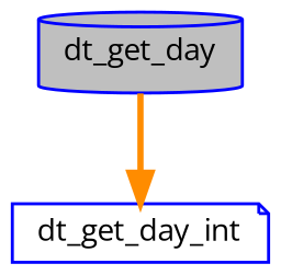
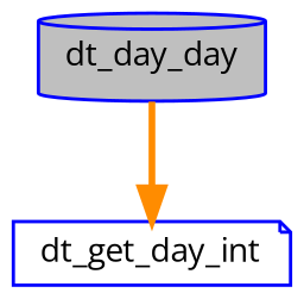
  digraph {
    rankdir=TB
    fontname="Open Sans"
    node [color=blue fontname="Open Sans" fontsize=10]
-   n1 [fillcolor=grey75 fontcolor=black height=0.2 label=dt_get_day shape=cylinder style=filled width=0.4]
+   n1 [fillcolor=grey75 fontcolor=black height=0.2 label=dt_day_day shape=cylinder style=filled width=0.4]
    n2 [height=0.2 label=dt_get_day_int shape=note width=0.4]
    n1 -> n2 [color=darkorange fontname="Open Sans" fontsize=10 labelfontname=Helvetica labelfontsize=10 style=bold]
  }
